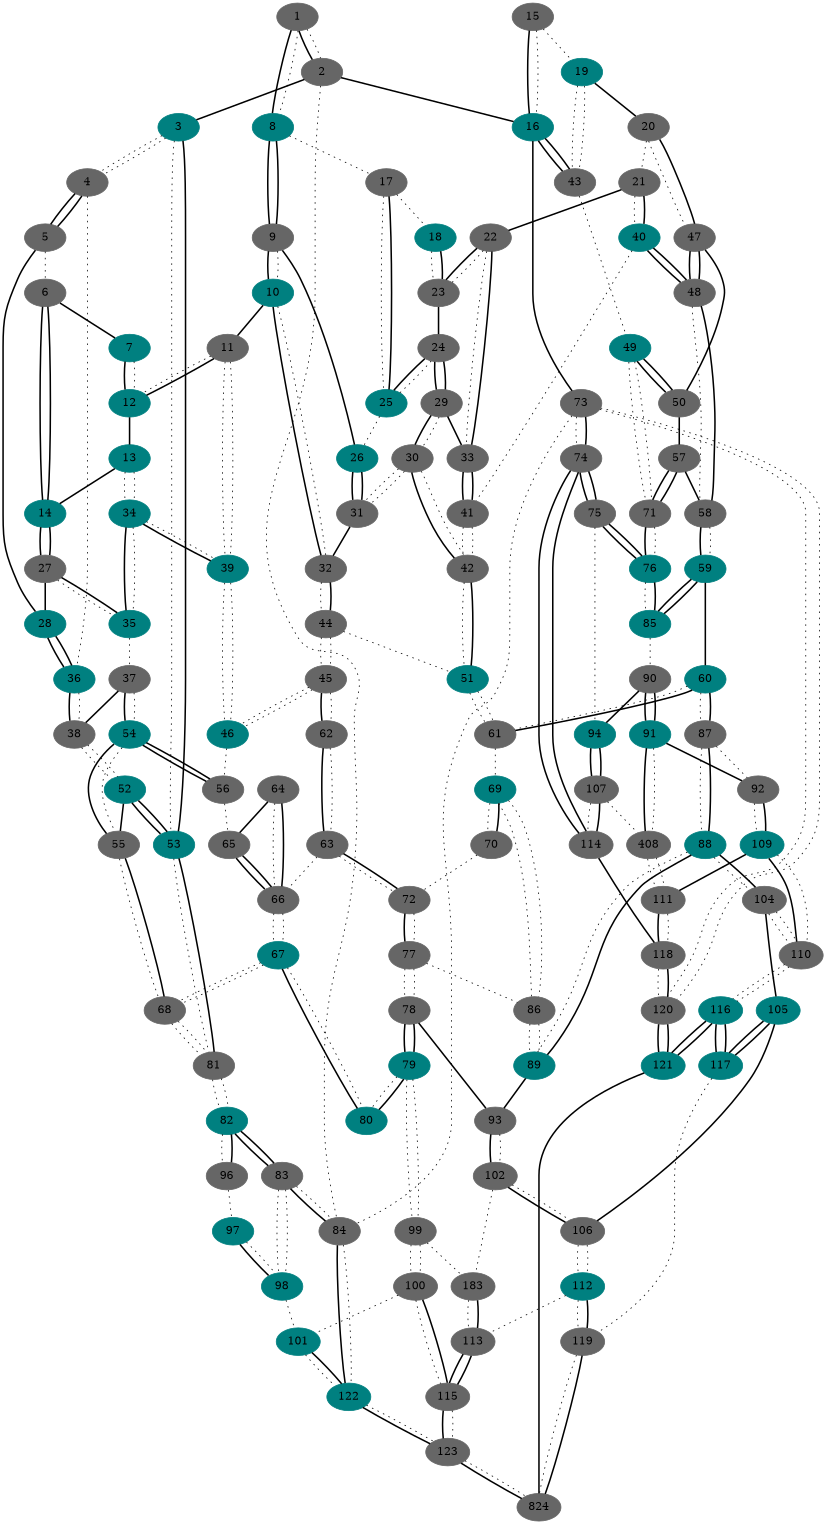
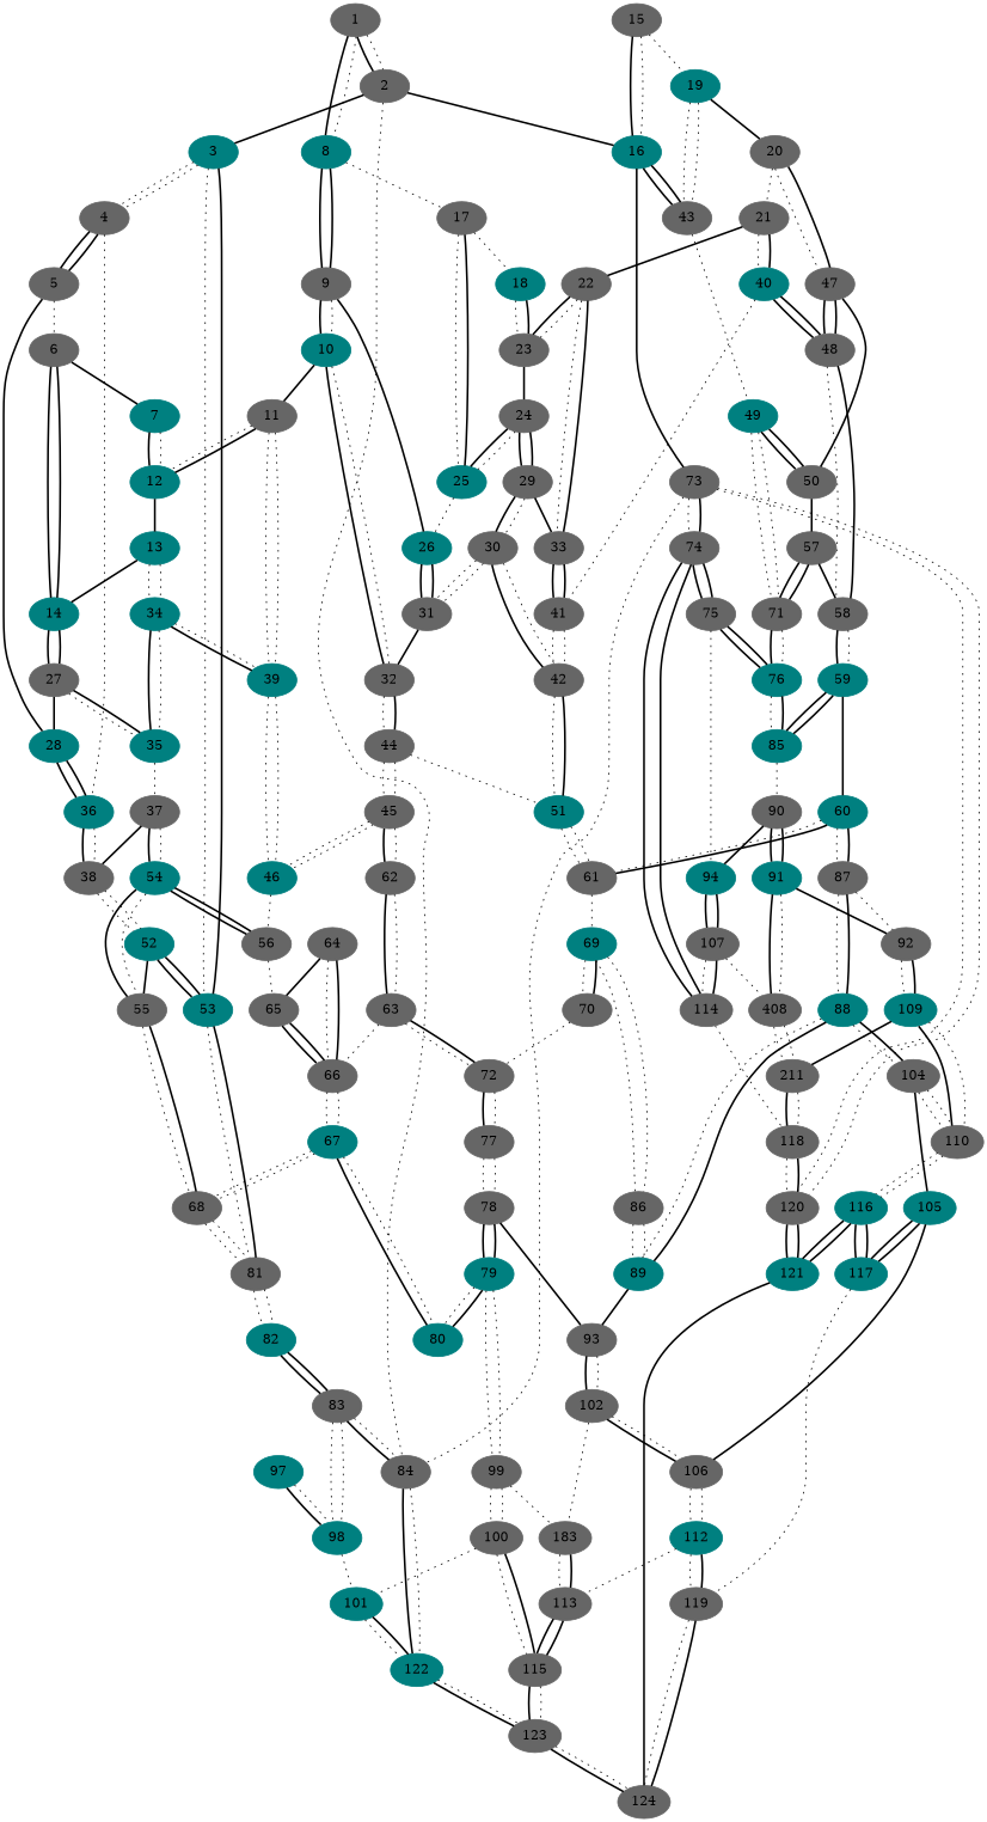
  graph {
    node [color=gray40 style=filled]
    edge [style=bold]
    1
    2
    8 [color=teal]
    3 [color=teal]
    16 [color=teal]
    84
    9
    17
    4
    53 [color=teal]
    43
    73
    122 [color=teal]
    5
    36 [color=teal]
    81
    6
    28 [color=teal]
    38
    7 [color=teal]
    14 [color=teal]
    12 [color=teal]
    27
    13 [color=teal]
    10 [color=teal]
    26 [color=teal]
    18 [color=teal]
    25 [color=teal]
    11
    32
    31
    39 [color=teal]
    44
    46 [color=teal]
    34 [color=teal]
    35 [color=teal]
    15
    19 [color=teal]
    20
    49 [color=teal]
    74
    120
    23
    24
    21
    47
    22
    40 [color=teal]
    48
    50
    33
    41
    29
    30
    37
    42
    51 [color=teal]
    45
    54 [color=teal]
    52 [color=teal]
    56
    55
    58
    61
    71
    62
    63
    65
    57
    59 [color=teal]
    76 [color=teal]
    69 [color=teal]
    68
    82 [color=teal]
    66
    60 [color=teal]
    85 [color=teal]
    87
    90
    88 [color=teal]
    92
    70
    86
    72
    64
    77
    67 [color=teal]
    80 [color=teal]
    89 [color=teal]
    78
    75
    114
    121 [color=teal]
    94 [color=teal]
    118
    107
    79 [color=teal]
    93
    99
    102
    100
    n102 [label=183]
    83
-   96
    98 [color=teal]
    97 [color=teal]
    101 [color=teal]
    123
    91 [color=teal]
    104
    109 [color=teal]
    105 [color=teal]
    110
    n114 [label=408]
-   111
+   111 [label=211]
    106
    115
    113
    112 [color=teal]
    117 [color=teal]
    116 [color=teal]
    119
-   124 [label=824]
+   124
    1 -- 2
    1 -- 2 [style=dotted]
    1 -- 8
    1 -- 8 [style=dotted]
    2 -- 3
    2 -- 16
    2 -- 84 [style=dotted]
    8 -- 9
    8 -- 9
    8 -- 17 [style=dotted]
    3 -- 4 [style=dotted]
    3 -- 4 [style=dotted]
    3 -- 53 [style=dotted]
    3 -- 53
    16 -- 43
    16 -- 43
    16 -- 73
    84 -- 122
    84 -- 122 [style=dotted]
    9 -- 10
    9 -- 10 [style=dotted]
    9 -- 26
    17 -- 18 [style=dotted]
    17 -- 25 [style=dotted]
    17 -- 25
    4 -- 5
    4 -- 5
    4 -- 36 [style=dotted]
    53 -- 81 [style=dotted]
    53 -- 81
    43 -- 49 [style=dotted]
    73 -- 84 [style=dotted]
    73 -- 74 [style=dotted]
    73 -- 74
    73 -- 120 [style=dotted]
    73 -- 120 [style=dotted]
    122 -- 123
    122 -- 123 [style=dotted]
    5 -- 6 [style=dotted]
    5 -- 28
    36 -- 38
    36 -- 38 [style=dotted]
    81 -- 82 [style=dotted]
    81 -- 82 [style=dotted]
    6 -- 7
    6 -- 14
    6 -- 14
    28 -- 36
    28 -- 36
    38 -- 52 [style=dotted]
    38 -- 52 [style=dotted]
    7 -- 12
    7 -- 12 [style=dotted]
    14 -- 27
    14 -- 27
    12 -- 13
    27 -- 28
    27 -- 35 [style=dotted]
    27 -- 35
    13 -- 14
    13 -- 34 [style=dotted]
    13 -- 34 [style=dotted]
    10 -- 11
    10 -- 32
    10 -- 32 [style=dotted]
    26 -- 31
    26 -- 31
    18 -- 23 [style=dotted]
    18 -- 23
    25 -- 26 [style=dotted]
    11 -- 12 [style=dotted]
    11 -- 12
    11 -- 39 [style=dotted]
    11 -- 39 [style=dotted]
    32 -- 44 [style=dotted]
    32 -- 44
    31 -- 32
    39 -- 46 [style=dotted]
    39 -- 46 [style=dotted]
    44 -- 51 [style=dotted]
    44 -- 45 [style=dotted]
    44 -- 45 [style=dotted]
    46 -- 56 [style=dotted]
    34 -- 39
    34 -- 39 [style=dotted]
    34 -- 35
    34 -- 35 [style=dotted]
    35 -- 37 [style=dotted]
    15 -- 16
    15 -- 16 [style=dotted]
    15 -- 19 [style=dotted]
    19 -- 43 [style=dotted]
    19 -- 43 [style=dotted]
    19 -- 20
    20 -- 21 [style=dotted]
    20 -- 47 [style=dotted]
    20 -- 47
    49 -- 50
    49 -- 50
    49 -- 71 [style=dotted]
    49 -- 71 [style=dotted]
    74 -- 75
    74 -- 75
    74 -- 114
    74 -- 114
    120 -- 121
    120 -- 121
    23 -- 24
    24 -- 25
    24 -- 25 [style=dotted]
    24 -- 29
    24 -- 29
    21 -- 22
    21 -- 40 [style=dotted]
    21 -- 40
    47 -- 48
    47 -- 48
    47 -- 50
    22 -- 23
    22 -- 23 [style=dotted]
    22 -- 33 [style=dotted]
    22 -- 33
    40 -- 48
    40 -- 48
    40 -- 41 [style=dotted]
    48 -- 58 [style=dotted]
    48 -- 58
    50 -- 57
    33 -- 41
    33 -- 41
    41 -- 42 [style=dotted]
    41 -- 42 [style=dotted]
    29 -- 33
    29 -- 30
    29 -- 30 [style=dotted]
    30 -- 31 [style=dotted]
    30 -- 31 [style=dotted]
    30 -- 42
    30 -- 42 [style=dotted]
    37 -- 38
    37 -- 54
    37 -- 54 [style=dotted]
    42 -- 51 [style=dotted]
    42 -- 51
    51 -- 61 [style=dotted]
    51 -- 61 [style=dotted]
    45 -- 46 [style=dotted]
    45 -- 46 [style=dotted]
    45 -- 62
    45 -- 62 [style=dotted]
    54 -- 56
    54 -- 56
    54 -- 55
    54 -- 55 [style=dotted]
    52 -- 53
    52 -- 53
    52 -- 55
    56 -- 65 [style=dotted]
    55 -- 68 [style=dotted]
    55 -- 68
    58 -- 59
    58 -- 59 [style=dotted]
    61 -- 69 [style=dotted]
    71 -- 76
    71 -- 76 [style=dotted]
    62 -- 63
    62 -- 63 [style=dotted]
    63 -- 66 [style=dotted]
    63 -- 72 [style=dotted]
    63 -- 72
    65 -- 66
    65 -- 66
    57 -- 58
    57 -- 71
    57 -- 71
    59 -- 60
    59 -- 85
    59 -- 85
    76 -- 85 [style=dotted]
    76 -- 85
    69 -- 70 [style=dotted]
    69 -- 70
    69 -- 86 [style=dotted]
    69 -- 86 [style=dotted]
    68 -- 81 [style=dotted]
    68 -- 81 [style=dotted]
    82 -- 83
    82 -- 83
-   82 -- 96 [style=dotted]
-   82 -- 96
    66 -- 67 [style=dotted]
    66 -- 67 [style=dotted]
    60 -- 61 [style=dotted]
    60 -- 61
    60 -- 87 [style=dotted]
    60 -- 87
    85 -- 90 [style=dotted]
    87 -- 88 [style=dotted]
    87 -- 88
    87 -- 92 [style=dotted]
    90 -- 94
    90 -- 91
    90 -- 91
    88 -- 89 [style=dotted]
    88 -- 89
    88 -- 104 [style=dotted]
    88 -- 104
    92 -- 109 [style=dotted]
    92 -- 109
    70 -- 72 [style=dotted]
    86 -- 89 [style=dotted]
    86 -- 89 [style=dotted]
    72 -- 77
    72 -- 77 [style=dotted]
    64 -- 65
    64 -- 66 [style=dotted]
    64 -- 66
-   77 -- 86 [style=dotted]
    77 -- 78 [style=dotted]
    77 -- 78 [style=dotted]
    67 -- 68 [style=dotted]
    67 -- 68 [style=dotted]
    67 -- 80
    67 -- 80 [style=dotted]
    89 -- 93
    78 -- 79
    78 -- 79
    78 -- 93
    75 -- 76
    75 -- 76
    75 -- 94 [style=dotted]
-   114 -- 118
+   114 -- 118 [style=dotted]
    121 -- 124
    94 -- 107
    94 -- 107
    118 -- 120 [style=dotted]
    118 -- 120
    107 -- 114 [style=dotted]
    107 -- 114
    107 -- n114 [style=dotted]
    79 -- 80 [style=dotted]
    79 -- 80
    79 -- 99 [style=dotted]
    79 -- 99 [style=dotted]
    93 -- 102
    93 -- 102 [style=dotted]
    99 -- 100 [style=dotted]
    99 -- 100 [style=dotted]
    99 -- n102 [style=dotted]
    102 -- n102 [style=dotted]
    102 -- 106
    102 -- 106 [style=dotted]
    100 -- 101 [style=dotted]
    100 -- 115 [style=dotted]
    100 -- 115
    n102 -- 113 [style=dotted]
    n102 -- 113
    83 -- 84
    83 -- 84 [style=dotted]
    83 -- 98 [style=dotted]
    83 -- 98 [style=dotted]
-   96 -- 97 [style=dotted]
    98 -- 101 [style=dotted]
    97 -- 98
    97 -- 98 [style=dotted]
    101 -- 122 [style=dotted]
    101 -- 122
    123 -- 124
    123 -- 124 [style=dotted]
    91 -- 92
    91 -- n114
    91 -- n114 [style=dotted]
    104 -- 105
    104 -- 110 [style=dotted]
    104 -- 110 [style=dotted]
    109 -- 110
    109 -- 110 [style=dotted]
    109 -- 111
    105 -- 106
    105 -- 117
    105 -- 117
    110 -- 116 [style=dotted]
    110 -- 116 [style=dotted]
    n114 -- 111 [style=dotted]
    n114 -- 111 [style=dotted]
    111 -- 118
    111 -- 118 [style=dotted]
    106 -- 112 [style=dotted]
    106 -- 112 [style=dotted]
    115 -- 123
    115 -- 123 [style=dotted]
    113 -- 115
    113 -- 115
    112 -- 113 [style=dotted]
    112 -- 119 [style=dotted]
    112 -- 119
    117 -- 119 [style=dotted]
    116 -- 121
    116 -- 121
    116 -- 117
    116 -- 117
    119 -- 124 [style=dotted]
    119 -- 124
  }
